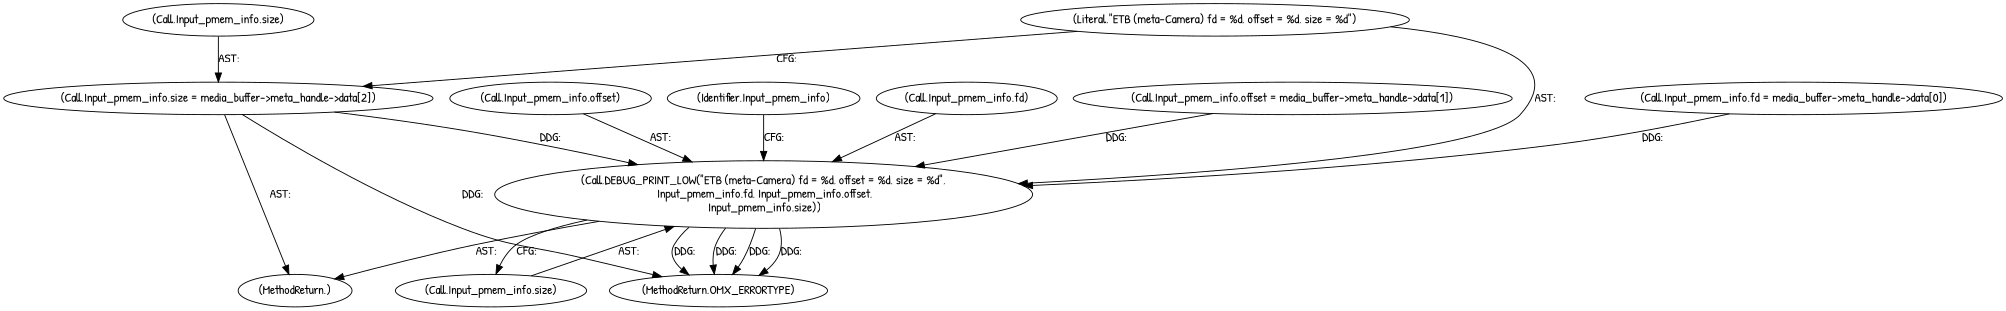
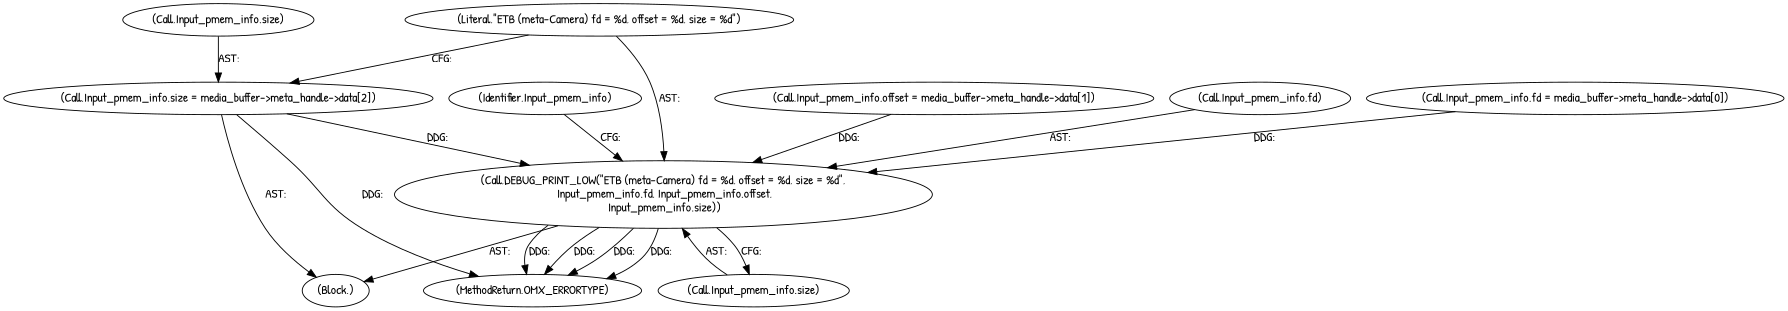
  digraph {
    fontname="Patrick Hand"
    node [fontname="Patrick Hand"]
    edge [fontname="Patrick Hand"]
    n1 [label="(Call,Input_pmem_info.size = media_buffer->meta_handle->data[2])"]
    n2 [label="(Call,DEBUG_PRINT_LOW(\"ETB (meta-Camera) fd = %d, offset = %d, size = %d\",\n Input_pmem_info.fd, Input_pmem_info.offset,\n Input_pmem_info.size))"]
-   n3 [label="(MethodReturn,)"]
+   n3 [label="(Block,)"]
    n4 [label="(MethodReturn,OMX_ERRORTYPE)"]
    n5 [label="(Call,Input_pmem_info.size)"]
    n6 [label="(Call,Input_pmem_info.offset = media_buffer->meta_handle->data[1])"]
    n7 [label="(Call,Input_pmem_info.fd)"]
    n8 [label="(Call,Input_pmem_info.size)"]
    n9 [label="(Call,Input_pmem_info.fd = media_buffer->meta_handle->data[0])"]
-   n10 [label="(Call,Input_pmem_info.offset)"]
    n11 [label="(Identifier,Input_pmem_info)"]
    n12 [label="(Literal,\"ETB (meta-Camera) fd = %d, offset = %d, size = %d\")"]
    n1 -> n2 [label="DDG: "]
    n1 -> n3 [label="AST: "]
    n1 -> n4 [label="DDG: "]
    n2 -> n3 [label="AST: "]
    n2 -> n4 [label="DDG: "]
    n2 -> n4 [label="DDG: "]
    n2 -> n4 [label="DDG: "]
    n2 -> n4 [label="DDG: "]
    n2 -> n5 [label="CFG: "]
    n5 -> n2 [label="AST: "]
    n6 -> n2 [label="DDG: "]
    n7 -> n2 [label="AST: "]
    n8 -> n1 [label="AST: "]
    n9 -> n2 [label="DDG: "]
-   n10 -> n2 [label="AST: "]
    n11 -> n2 [label="CFG: "]
    n12 -> n1 [label="CFG: "]
    n12 -> n2 [label="AST: "]
  }
